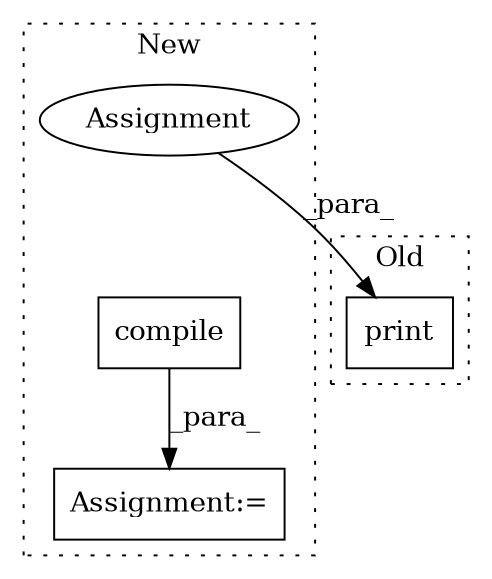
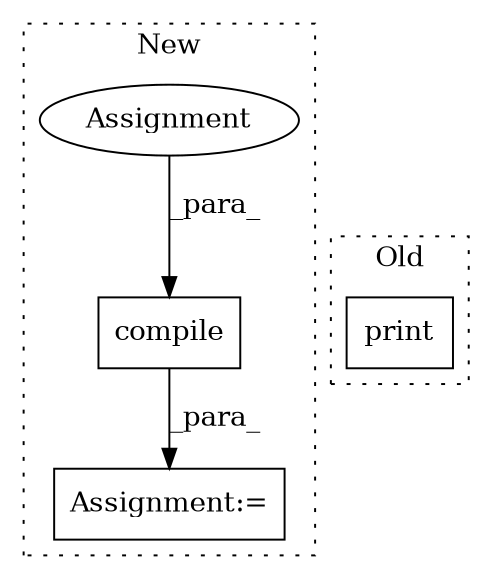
  digraph {
    node [a=32 shape=box]
    n1 [l="8,1" label=compile s="11031,11074"]
    n2 [a=45 l=21 label=Assignment s=11039 shape=ellipse]
    n3 [a=7 l=1 label="Assignment:=" s=11027]
    n4 [l="6,1" label=print s="16976,16993"]
    subgraph cluster_1 {
      label=New
      style=dotted
      n1
      n2
      n3
    }
    subgraph cluster_2 {
      label=Old
      style=dotted
      n4
    }
    n1 -> n3 [label=_para_]
-   n2 -> n4 [label=_para_]
+   n2 -> n1 [label=_para_]
  }
